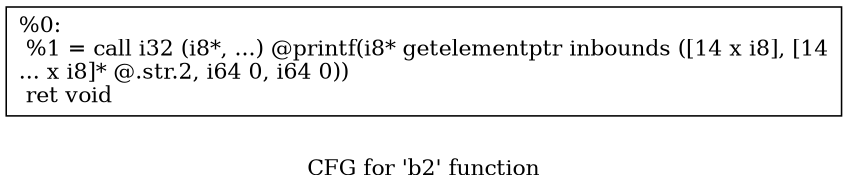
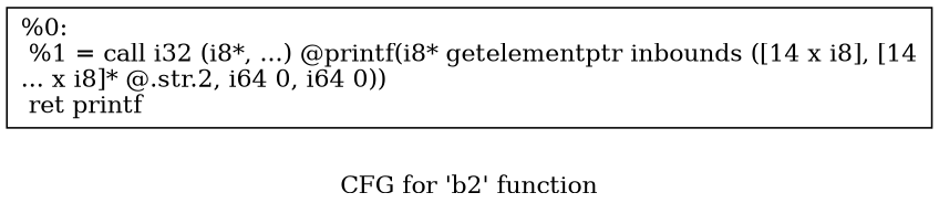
  digraph {
    label="CFG for 'b2' function"
-   n1 [label="{%0:\l  %1 = call i32 (i8*, ...) @printf(i8* getelementptr inbounds ([14 x i8], [14\l... x i8]* @.str.2, i64 0, i64 0))\l  ret void\l}" shape=record]
+   n1 [label="{%0:\l  %1 = call i32 (i8*, ...) @printf(i8* getelementptr inbounds ([14 x i8], [14\l... x i8]* @.str.2, i64 0, i64 0))\l  ret printf\l}" shape=record]
  }
